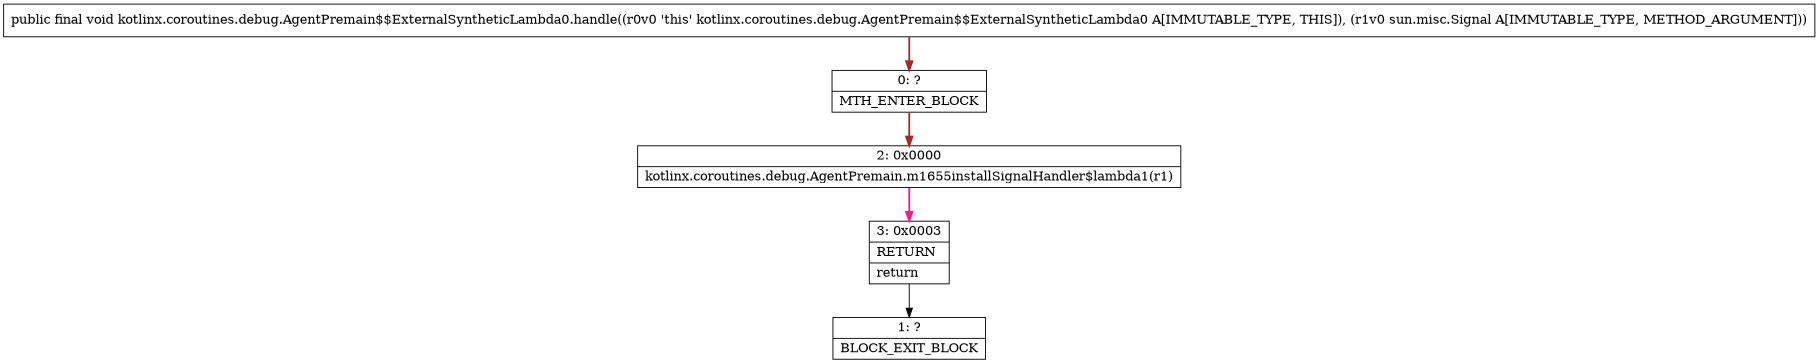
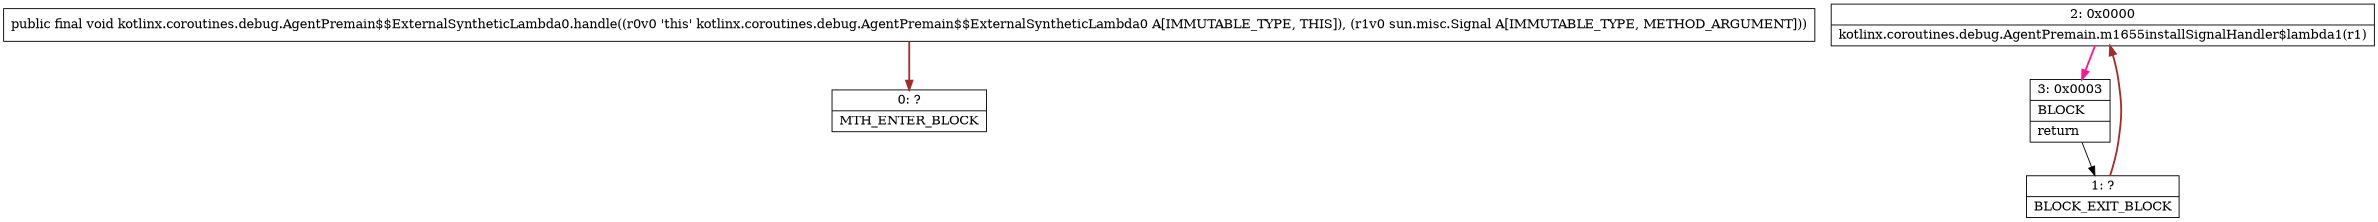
  digraph {
    node [shape=record]
    edge [color=brown style=bold]
    n1 [label="{0\:\ ?|MTH_ENTER_BLOCK\l}"]
    n2 [label="{2\:\ 0x0000|kotlinx.coroutines.debug.AgentPremain.m1655installSignalHandler$lambda1(r1)\l}"]
-   n3 [label="{3\:\ 0x0003|RETURN\l|return\l}"]
+   n3 [label="{3\:\ 0x0003|BLOCK\l|return\l}"]
    n4 [label="{1\:\ ?|BLOCK_EXIT_BLOCK\l}"]
    n5 [label="{public final void kotlinx.coroutines.debug.AgentPremain$$ExternalSyntheticLambda0.handle((r0v0 'this' kotlinx.coroutines.debug.AgentPremain$$ExternalSyntheticLambda0 A[IMMUTABLE_TYPE, THIS]), (r1v0 sun.misc.Signal A[IMMUTABLE_TYPE, METHOD_ARGUMENT])) }"]
-   n1 -> n2
+   n4 -> n2
    n2 -> n3 [color=deeppink]
    n3 -> n4 [color=black style=solid]
    n5 -> n1
  }
